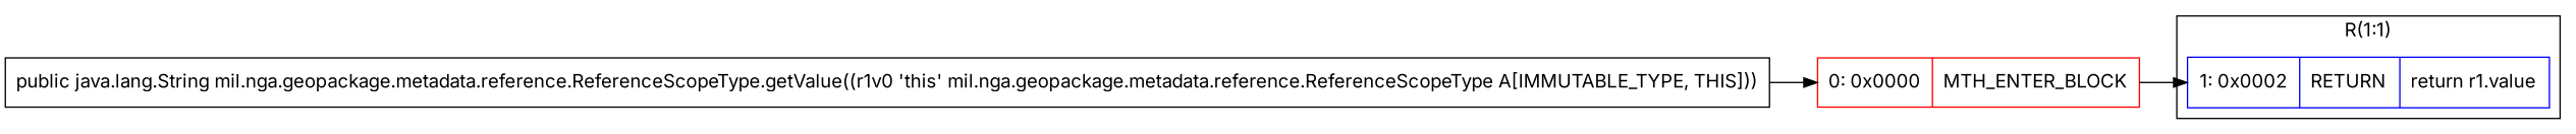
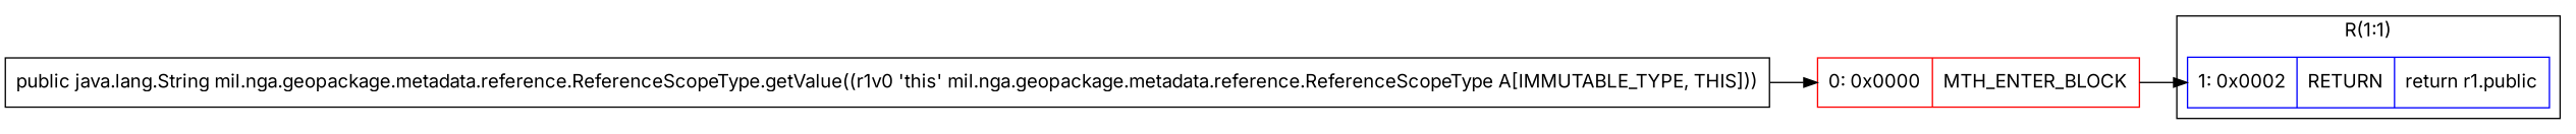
  digraph {
    rankdir=LR
    fontname=Inter
    node [shape=record fontname=Inter]
    edge [fontname=Inter]
-   n1 [color=blue label="{1\:\ 0x0002|RETURN\l|return r1.value\l}"]
+   n1 [color=blue label="{1\:\ 0x0002|RETURN\l|return r1.public\l}"]
    n2 [color=red label="{0\:\ 0x0000|MTH_ENTER_BLOCK\l}"]
    n3 [label="{public java.lang.String mil.nga.geopackage.metadata.reference.ReferenceScopeType.getValue((r1v0 'this' mil.nga.geopackage.metadata.reference.ReferenceScopeType A[IMMUTABLE_TYPE, THIS])) }"]
    subgraph cluster_1 {
      label="R(1:1)"
      n1
    }
    n2 -> n1
    n3 -> n2
  }
